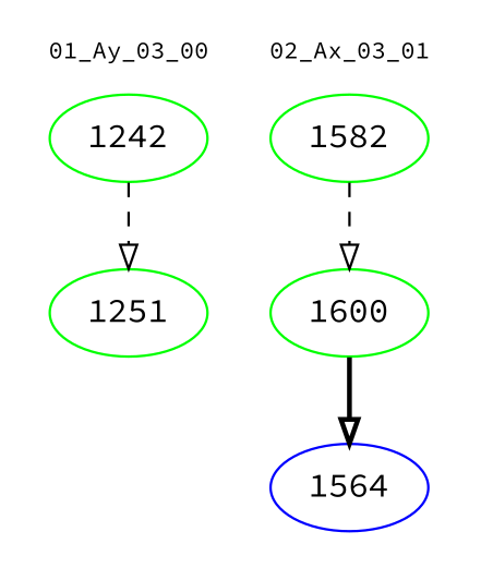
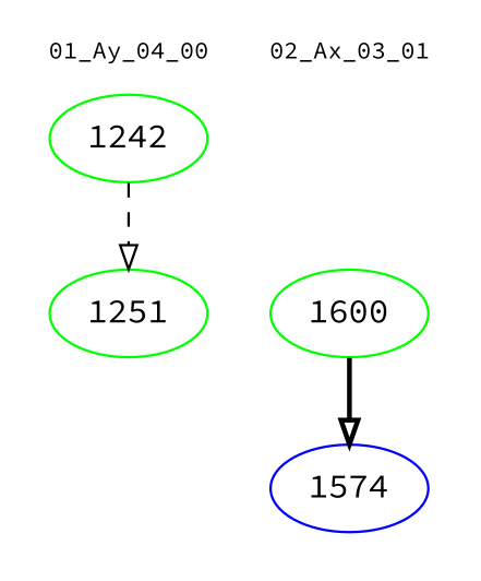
  digraph {
    fontname="Source Code Pro"
    node [color=green fontname="Source Code Pro"]
    edge [arrowhead=onormal color=black fontname="Source Code Pro" style=dashed]
    n1 [label=1242]
    n2 [label=1251]
-   n3 [label=1582]
-   n4 [color=blue label=1564]
+   n4 [color=blue label=1574]
    n5 [label=1600]
    subgraph cluster_1 {
      color=white
      fontsize=10
-     label="01_Ay_03_00"
+     label="01_Ay_04_00"
      n1
      n2
    }
    subgraph cluster_2 {
      color=white
      fontsize=10
      label="02_Ax_03_01"
-     n3
      n4
      n5
    }
    n1 -> n2
-   n3 -> n5
    n5 -> n4 [style=bold]
  }
